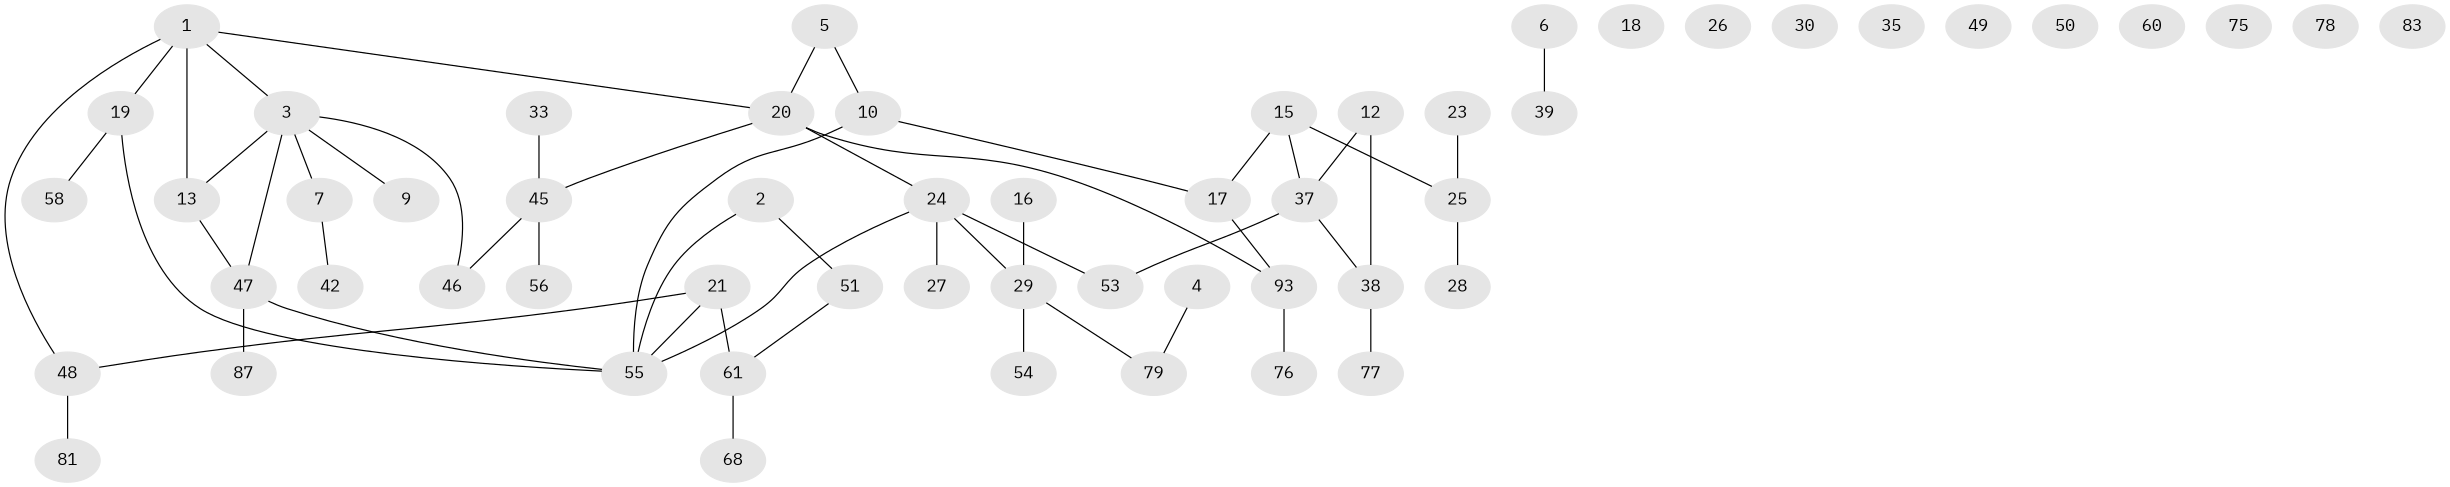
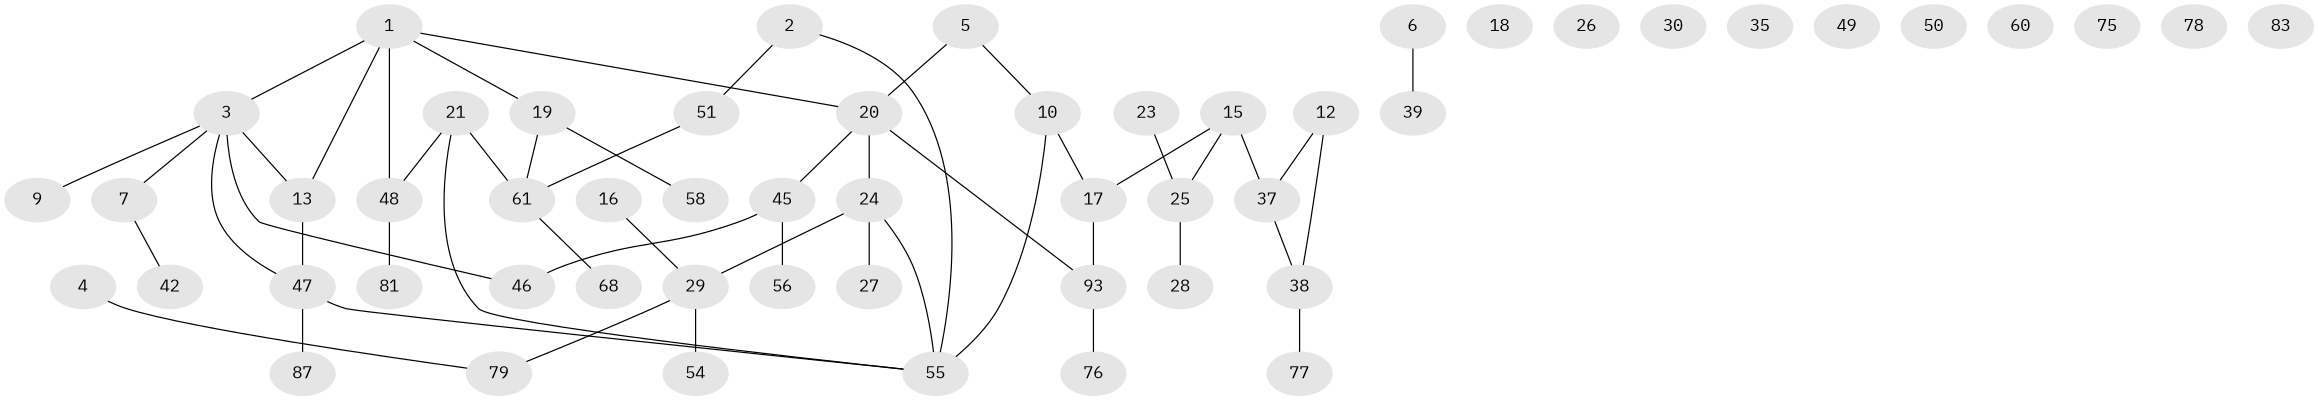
  graph {
    fontname="IBM Plex Mono"
    node [color=gray90 fontname="IBM Plex Mono" style=filled]
    edge [fontname="IBM Plex Mono"]
    1 [super="+34"]
    3 [super="+14"]
    13 [super="+86"]
    19 [super="+40"]
    20 [super="+22"]
    48 [super="+82"]
    7 [super="+32"]
    9
    46
    47 [super="+84"]
    55 [super="+64"]
    n12 [label=58]
    n13 [label=93 super="+74"]
    24 [super="+41"]
    45 [super="+59"]
    81
    51 [super="+80"]
    61 [super="+62"]
    2
    42 [super="+67"]
    87
    79 [super="+85"]
    4
    5 [super="+8"]
    10 [super="+65"]
    17 [super="+52"]
    6 [super="+66"]
    39
    25 [super="+71"]
    28
    37 [super="+43"]
    38 [super="+44"]
-   53
    12
    77
    15 [super="+69"]
    16 [super="+36"]
    29 [super="+72"]
    54 [super="+58"]
    76
    18
    27
    56
    21 [super="+31"]
    68
    23
    26
    30
-   33 [super="+73"]
    35 [super="+70"]
    49
    50
    60
    75
    78
    83
    1 -- 3
    1 -- 13
    1 -- 19
    1 -- 20
    1 -- 48
    3 -- 13
    3 -- 7
    3 -- 9
    3 -- 46
    3 -- 47
    13 -- 47
-   19 -- 55
+   19 -- 61
    19 -- n12
    20 -- n13
    20 -- 24
    20 -- 45
    48 -- 81
    7 -- 42
    47 -- 55
    47 -- 87
    n13 -- 76
    24 -- 55
-   24 -- 53
    24 -- 29
    24 -- 27
    45 -- 46
    45 -- 56
    51 -- 61
    61 -- 68
    2 -- 55
    2 -- 51
    4 -- 79
    5 -- 20
    5 -- 10
    10 -- 55
    10 -- 17
    17 -- n13
    6 -- 39
    25 -- 28
    37 -- 38
-   37 -- 53
    38 -- 77
    12 -- 37
    12 -- 38
    15 -- 17
    15 -- 25
    15 -- 37
    16 -- 29
    29 -- 79
    29 -- 54
    21 -- 48
    21 -- 55
    21 -- 61
    23 -- 25
-   33 -- 45
  }
